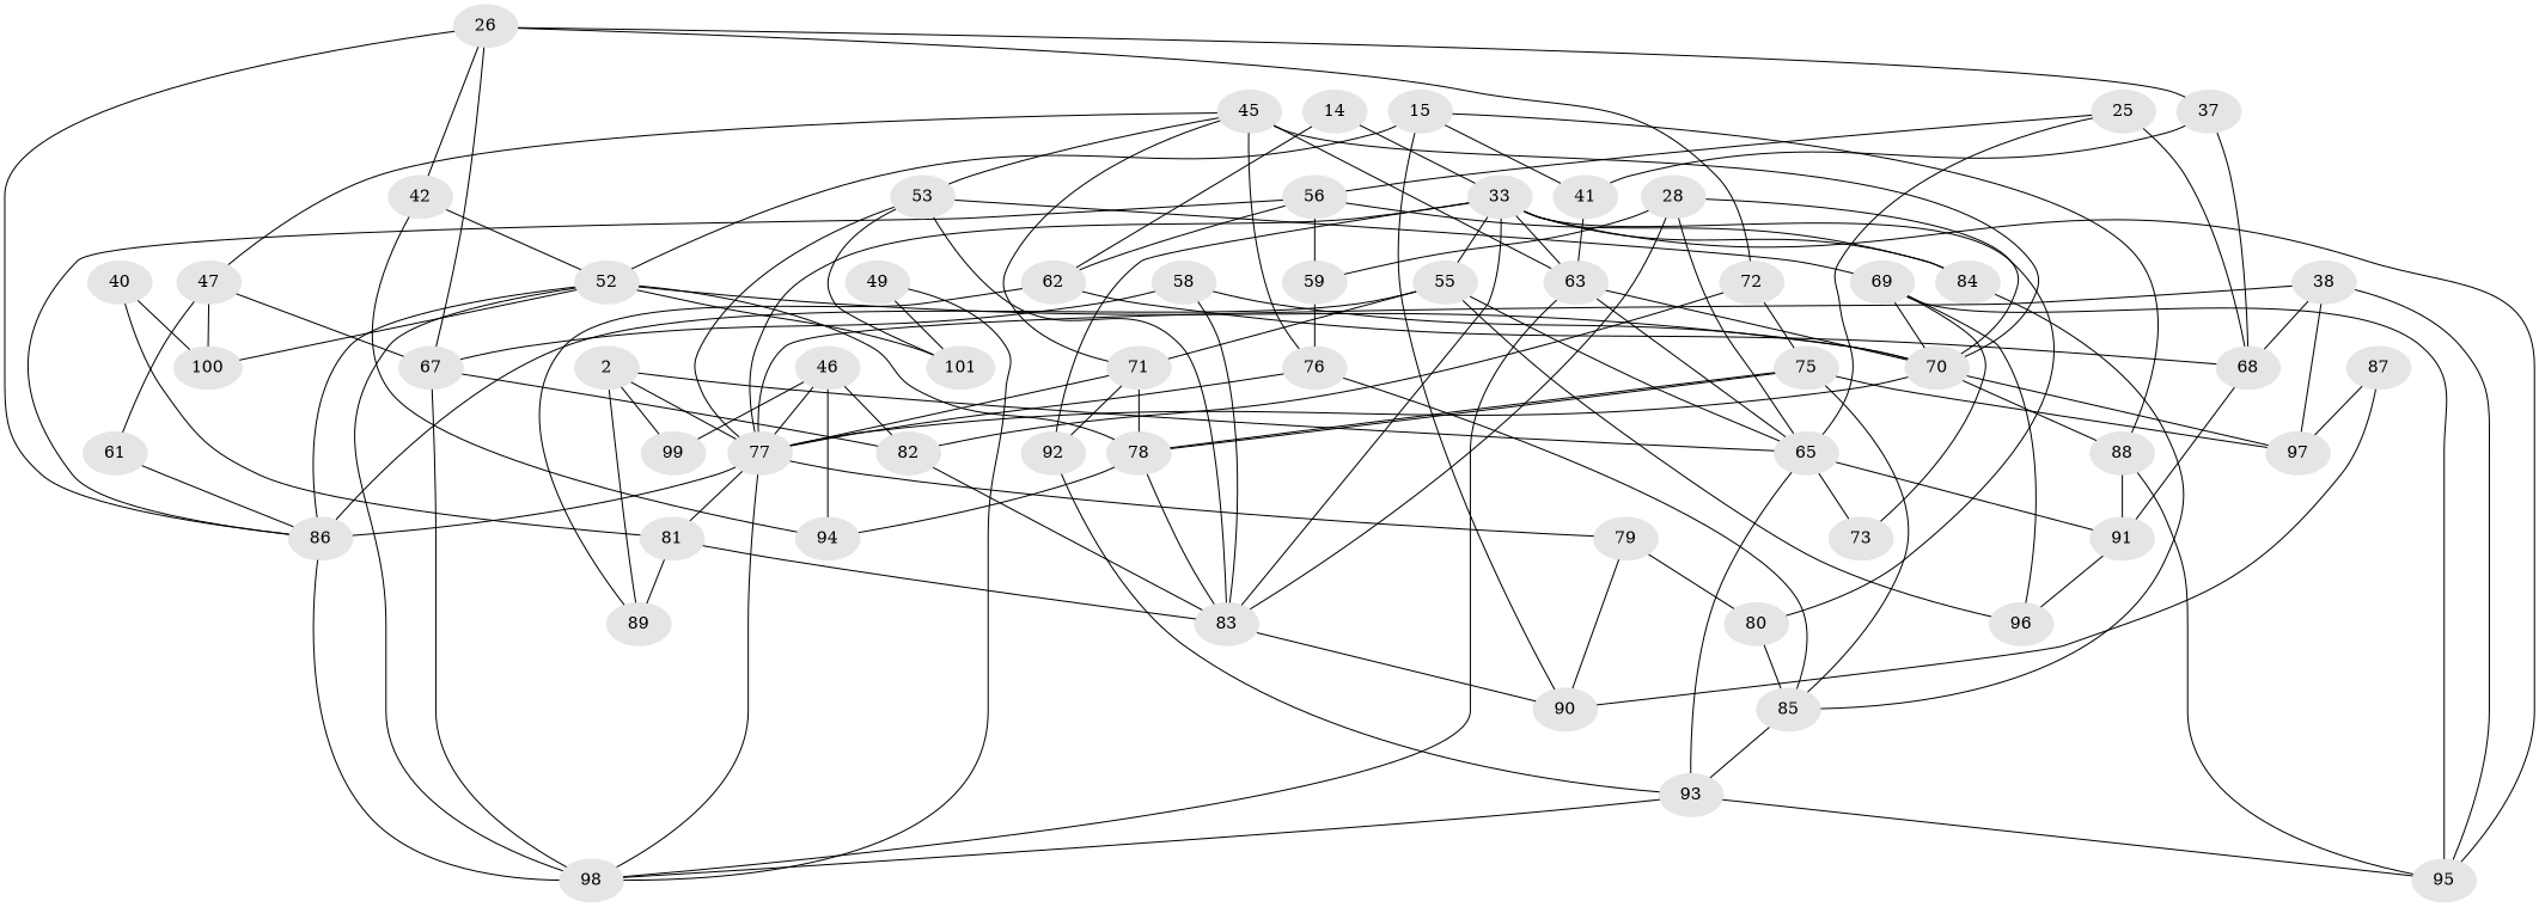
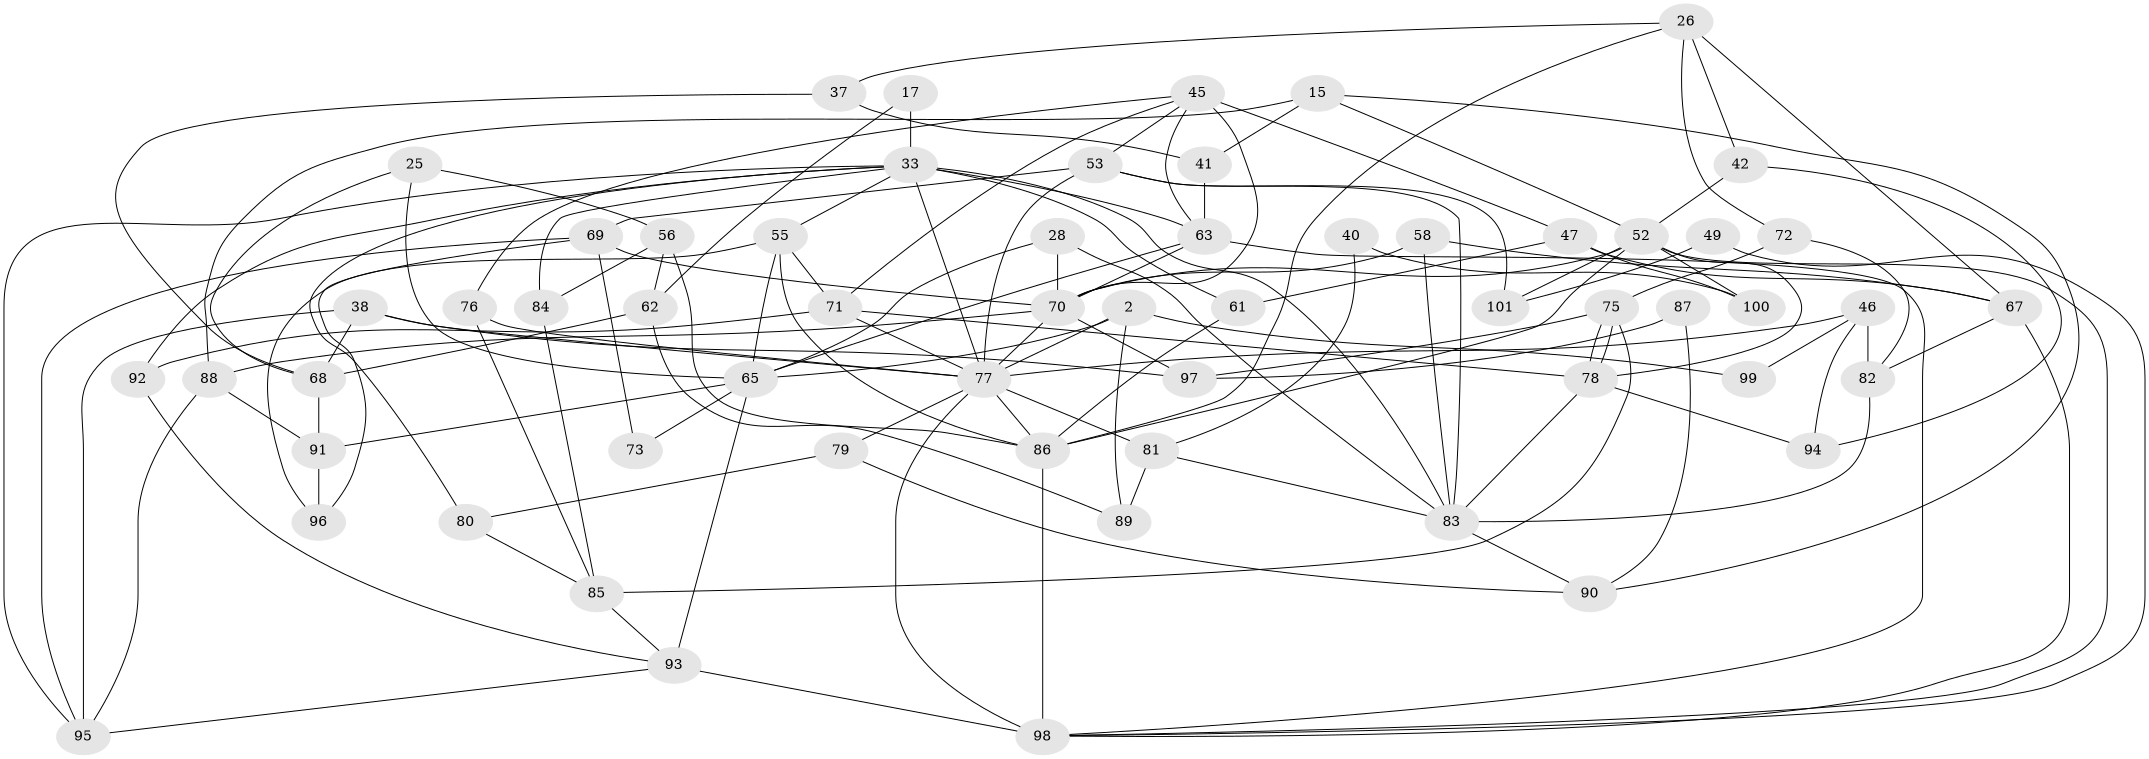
  graph {
    node [color=gray90 style=filled]
    65 [super="+16"]
    73
    91
    93 [super="+3"]
    2
    77 [super="+24+26+1+66"]
    89 [super="+50"]
    99
    86 [super="+64"]
    81 [super="+14"]
    98 [super="+35+60"]
    79
    15
    41
    52 [super="+22+31+18"]
    88 [super="+25"]
    90
    63 [super="+57"]
    70 [super="+11+30+54+48"]
    100
    101
    78 [super="+74"]
    95
    33 [super="+12+19+27"]
    83 [super="+51"]
    55
    61
    80
    84
    92
-   17 [label=14]
+   17
    62
    68 [super="+44"]
    n34 [label=26 super="+4"]
    37 [super="+34"]
    42
    67
    72
    94
    82
    75
-   59 [super="+5"]
    76
    28
    97 [super="+32"]
    n46 [label=25]
    56
    71 [super="+43"]
    96 [super="+20"]
    85 [super="+13"]
    38
    40
    45 [super="+9"]
    47
    53 [super="+39"]
    69
    46
    49 [super="+10"]
    87
    58
    65 -- 73
    65 -- 91 [weight=2]
    65 -- 93 [weight=2]
    91 -- 96
    93 -- 98 [weight=2]
    93 -- 95
    2 -- 65
    2 -- 77
    2 -- 89
    2 -- 99
    77 -- 86
    77 -- 81
    77 -- 98
    77 -- 79
    86 -- 98 [weight=3]
    81 -- 89 [weight=2]
    81 -- 83
    79 -- 90
    79 -- 80
    15 -- 41
    15 -- 52 [weight=2]
    15 -- 88
    15 -- 90
    41 -- 63
    52 -- 86 [weight=2]
    52 -- 98
    52 -- 70 [weight=2]
    52 -- 100
    52 -- 101 [weight=2]
    52 -- 78 [weight=2]
    88 -- 91
    88 -- 95
    63 -- 65
    63 -- 98
    63 -- 70
    70 -- 77 [weight=2]
    70 -- 88 [weight=2]
    70 -- 97 [weight=2]
    78 -- 83
    78 -- 94
    33 -- 77 [weight=2]
    33 -- 63 [weight=2]
    33 -- 95
    33 -- 83
    33 -- 55
+   33 -- 61
    33 -- 80
    33 -- 84
    33 -- 92
    83 -- 90
    55 -- 65
    55 -- 86
    55 -- 71
    55 -- 96
    61 -- 86
    80 -- 85
    84 -- 85
    92 -- 93
    17 -- 33
    17 -- 62
    62 -- 89
    62 -- 68
    68 -- 91
    n34 -- 86
    n34 -- 37
    n34 -- 42
    n34 -- 67
    n34 -- 72
    37 -- 41
    37 -- 68
    42 -- 52
    42 -- 94
    67 -- 98
    67 -- 82
    72 -- 82
    72 -- 75
    82 -- 83
    75 -- 78
    75 -- 78
    75 -- 97
    75 -- 85
-   59 -- 76
    76 -- 77
    76 -- 85
    28 -- 65
    28 -- 70
    28 -- 83
-   28 -- 59
    n46 -- 65 [weight=2]
    n46 -- 68 [weight=2]
    n46 -- 56
    56 -- 86
    56 -- 84
    56 -- 62
-   56 -- 59 [weight=2]
    71 -- 77
    71 -- 78
    71 -- 92
    85 -- 93 [weight=2]
    38 -- 77
    38 -- 95
    38 -- 68
    38 -- 97
    40 -- 81
    40 -- 100
    45 -- 63
    45 -- 70 [weight=3]
    45 -- 76
    45 -- 71
    45 -- 47
    45 -- 53
    47 -- 100
    47 -- 61
    47 -- 67
    53 -- 77
    53 -- 101
    53 -- 83
    53 -- 69
    69 -- 73
    69 -- 70
    69 -- 95
    69 -- 96
    46 -- 77
    46 -- 99
    46 -- 94
    46 -- 82
    49 -- 98
    49 -- 101
    87 -- 90
    87 -- 97
    58 -- 70
    58 -- 83
    58 -- 67
  }
